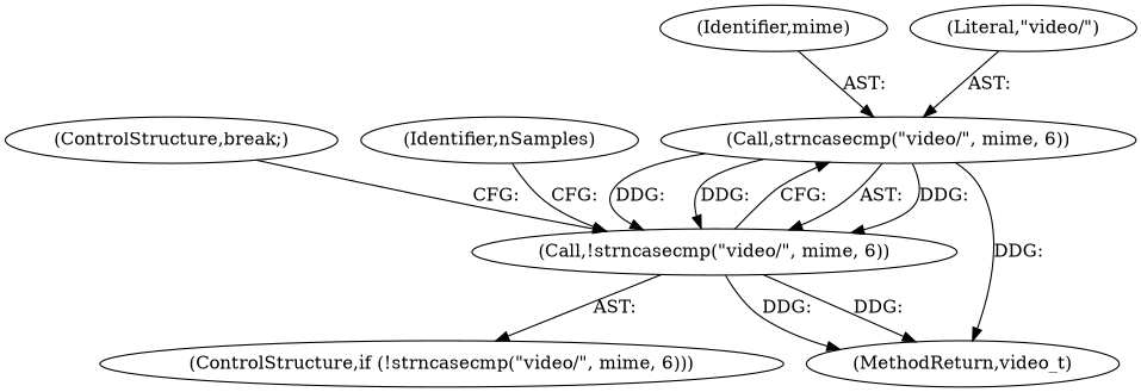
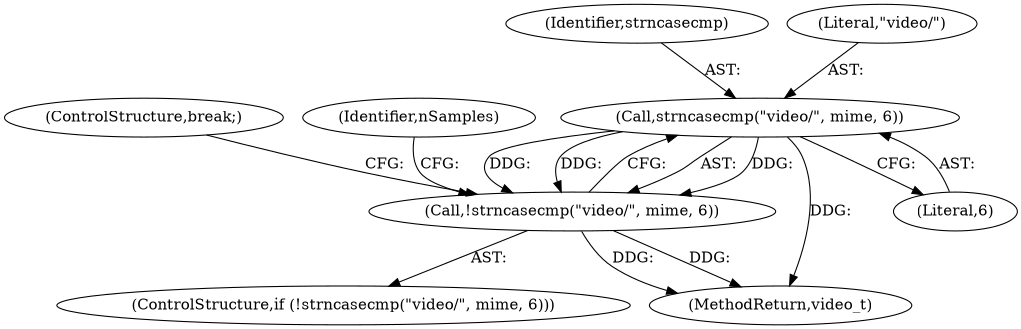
  digraph {
    n1 [label="(Call,strncasecmp(\"video/\", mime, 6))"]
    n2 [label="(Call,!strncasecmp(\"video/\", mime, 6))"]
    n3 [label="(MethodReturn,video_t)"]
+   n4 [label="(Literal,6)"]
    n5 [label="(ControlStructure,if (!strncasecmp(\"video/\", mime, 6)))"]
    n6 [label="(ControlStructure,break;)"]
    n7 [label="(Identifier,nSamples)"]
-   n8 [label="(Identifier,mime)"]
+   n8 [label="(Identifier,strncasecmp)"]
    n9 [label="(Literal,\"video/\")"]
    n1 -> n2 [label="AST: "]
    n1 -> n2 [label="DDG: "]
    n1 -> n2 [label="DDG: "]
    n1 -> n2 [label="DDG: "]
    n1 -> n3 [label="DDG: "]
+   n1 -> n4 [label="CFG: "]
    n2 -> n1 [label="CFG: "]
    n2 -> n3 [label="DDG: "]
    n2 -> n3 [label="DDG: "]
    n2 -> n5 [label="AST: "]
+   n4 -> n1 [label="AST: "]
    n6 -> n2 [label="CFG: "]
    n7 -> n2 [label="CFG: "]
    n8 -> n1 [label="AST: "]
    n9 -> n1 [label="AST: "]
  }
